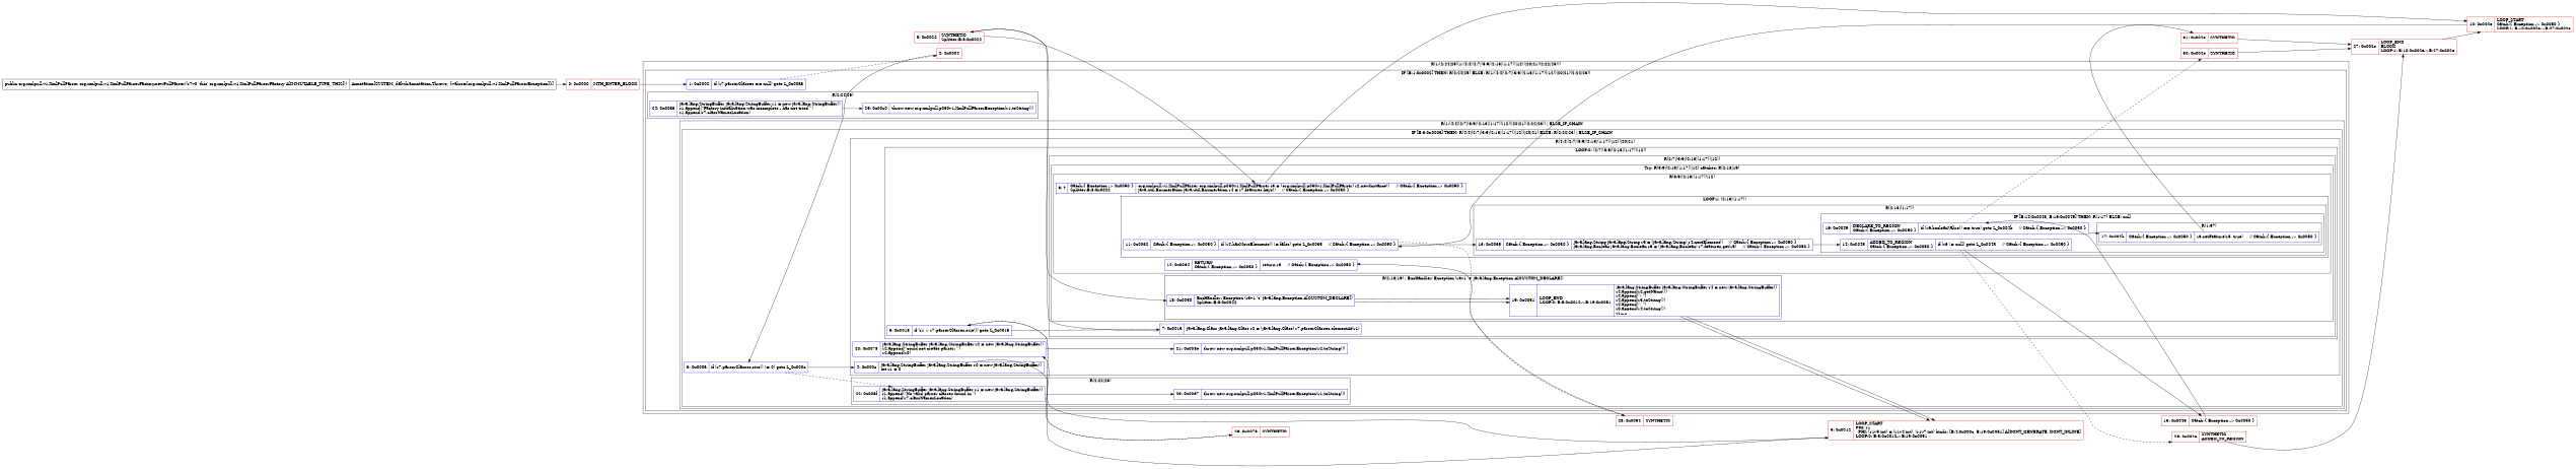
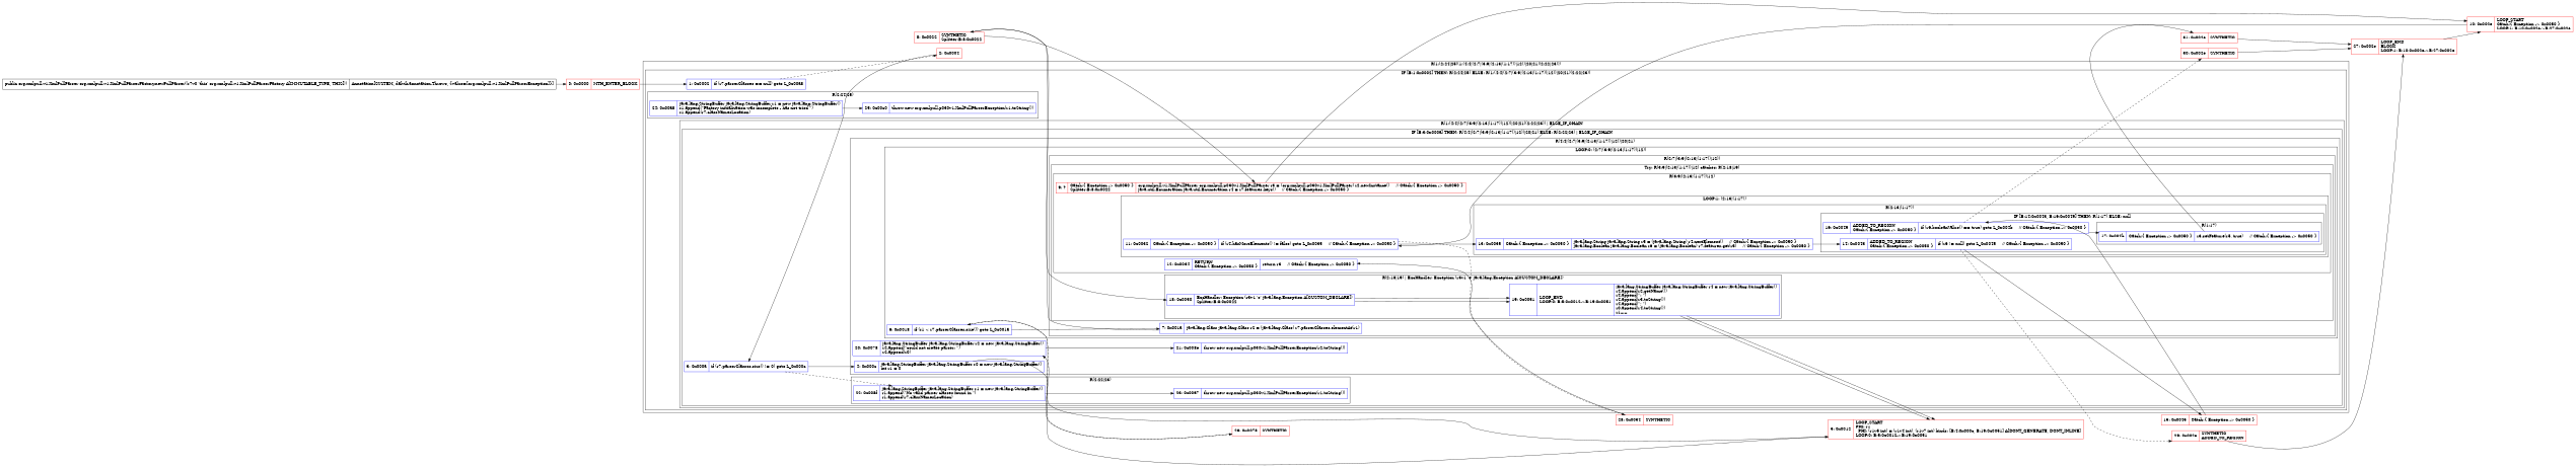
  digraph {
    rankdir=LR
    node [color=blue shape=record]
    n1 [label="{24\:\ 0x00a8|java.lang.StringBuffer java.lang.StringBuffer r1 = new java.lang.StringBuffer()\lr1.append(\"Factory initialization was incomplete \- has not tried \")\lr1.append(r7.classNamesLocation)\l}"]
    n2 [label="{25\:\ 0x00c0|throw new org.xmlpull.p030v1.XmlPullParserException(r1.toString())\l}"]
    n3 [label="{17\:\ 0x004b|Catch:\{ Exception \-\> 0x0050 \}\l|r3.setFeature(r5, true)     \/\/ Catch:\{ Exception \-\> 0x0050 \}\l}"]
    n4 [label="{14\:\ 0x0043|ADDED_TO_REGION\lCatch:\{ Exception \-\> 0x0050 \}\l|if (r6 != null) goto L_0x0045     \/\/ Catch:\{ Exception \-\> 0x0050 \}\l}"]
-   n5 [label="{16\:\ 0x0049|DECLARE_TO_REGION\lCatch:\{ Exception \-\> 0x0050 \}\l|if (r6.booleanValue() == true) goto L_0x004b     \/\/ Catch:\{ Exception \-\> 0x0050 \}\l}"]
+   n5 [label="{16\:\ 0x0049|ADDED_TO_REGION\lCatch:\{ Exception \-\> 0x0050 \}\l|if (r6.booleanValue() == true) goto L_0x004b     \/\/ Catch:\{ Exception \-\> 0x0050 \}\l}"]
    n6 [label="{13\:\ 0x0035|Catch:\{ Exception \-\> 0x0050 \}\l|java.lang.String java.lang.String r5 = (java.lang.String) r4.nextElement()     \/\/ Catch:\{ Exception \-\> 0x0050 \}\ljava.lang.Boolean java.lang.Boolean r6 = (java.lang.Boolean) r7.features.get(r5)     \/\/ Catch:\{ Exception \-\> 0x0050 \}\l}"]
    n7 [label="{11\:\ 0x0032|Catch:\{ Exception \-\> 0x0050 \}\l|if (r4.hasMoreElements() != false) goto L_0x0035     \/\/ Catch:\{ Exception \-\> 0x0050 \}\l}"]
-   n8 [label="{9\:\ ?|Catch:\{ Exception \-\> 0x0050 \}\lSplitter:B:8:0x0022\l|org.xmlpull.v1.XmlPullParser org.xmlpull.p030v1.XmlPullParser r3 = (org.xmlpull.p030v1.XmlPullParser) r2.newInstance()     \/\/ Catch:\{ Exception \-\> 0x0050 \}\ljava.util.Enumeration java.util.Enumeration r4 = r7.features.keys()     \/\/ Catch:\{ Exception \-\> 0x0050 \}\l}"]
+   n8 [color=red label="{9\:\ ?|Catch:\{ Exception \-\> 0x0050 \}\lSplitter:B:8:0x0022\l|org.xmlpull.v1.XmlPullParser org.xmlpull.p030v1.XmlPullParser r3 = (org.xmlpull.p030v1.XmlPullParser) r2.newInstance()     \/\/ Catch:\{ Exception \-\> 0x0050 \}\ljava.util.Enumeration java.util.Enumeration r4 = r7.features.keys()     \/\/ Catch:\{ Exception \-\> 0x0050 \}\l}"]
    n9 [label="{12\:\ 0x0034|RETURN\lCatch:\{ Exception \-\> 0x0050 \}\l|return r3     \/\/ Catch:\{ Exception \-\> 0x0050 \}\l}"]
    n10 [label="{18\:\ 0x0050|ExcHandler: Exception (r3v1 'e' java.lang.Exception A[CUSTOM_DECLARE])\lSplitter:B:8:0x0022\l}"]
    n11 [label="{19\:\ 0x0051|LOOP_END\lLOOP:0: B:5:0x0012\-\>B:19:0x0051\l|java.lang.StringBuffer java.lang.StringBuffer r4 = new java.lang.StringBuffer()\lr4.append(r2.getName())\lr4.append(\": \")\lr4.append(r3.toString())\lr4.append(\"; \")\lr0.append(r4.toString())\lr1++\l}"]
    n12 [label="{7\:\ 0x001a|java.lang.Class java.lang.Class r2 = (java.lang.Class) r7.parserClasses.elementAt(r1)\l}"]
    n13 [label="{6\:\ 0x0018|if (r1 \< r7.parserClasses.size()) goto L_0x001a\l}"]
    n14 [label="{4\:\ 0x000c|java.lang.StringBuffer java.lang.StringBuffer r0 = new java.lang.StringBuffer()\lint r1 = 0\l}"]
    n15 [label="{20\:\ 0x0078|java.lang.StringBuffer java.lang.StringBuffer r2 = new java.lang.StringBuffer()\lr2.append(\"could not create parser: \")\lr2.append(r0)\l}"]
    n16 [label="{21\:\ 0x008e|throw new org.xmlpull.p030v1.XmlPullParserException(r2.toString())\l}"]
    n17 [label="{22\:\ 0x008f|java.lang.StringBuffer java.lang.StringBuffer r1 = new java.lang.StringBuffer()\lr1.append(\"No valid parser classes found in \")\lr1.append(r7.classNamesLocation)\l}"]
    n18 [label="{23\:\ 0x00a7|throw new org.xmlpull.p030v1.XmlPullParserException(r1.toString())\l}"]
    n19 [label="{3\:\ 0x000a|if (r7.parserClasses.size() != 0) goto L_0x000c\l}"]
    n20 [label="{1\:\ 0x0002|if (r7.parserClasses == null) goto L_0x00a8\l}"]
    n21 [color=red label="{31\:\ 0x002e|SYNTHETIC\l}"]
    n22 [color=red label="{15\:\ 0x0045|Catch:\{ Exception \-\> 0x0050 \}\l}"]
    n23 [color=red label="{29\:\ 0x002e|SYNTHETIC\lADDED_TO_REGION\l}"]
    n24 [color=red label="{30\:\ 0x002e|SYNTHETIC\l}"]
    n25 [color=red label="{28\:\ 0x0034|SYNTHETIC\l}"]
    n26 [color=red label="{10\:\ 0x002e|LOOP_START\lCatch:\{ Exception \-\> 0x0050 \}\lLOOP:1: B:10:0x002e\-\>B:27:0x002e\l}"]
    n27 [color=red label="{5\:\ 0x0012|LOOP_START\lPHI: r1 \l  PHI: (r1v5 int) = (r1v4 int), (r1v7 int) binds: [B:4:0x000c, B:19:0x0051] A[DONT_GENERATE, DONT_INLINE]\lLOOP:0: B:5:0x0012\-\>B:19:0x0051\l}"]
    n28 [color=red label="{8\:\ 0x0022|SYNTHETIC\lSplitter:B:8:0x0022\l}"]
    n29 [color=red label="{26\:\ 0x0078|SYNTHETIC\l}"]
    n30 [color=red label="{2\:\ 0x0004}"]
    n31 [color=red label="{27\:\ 0x002e|LOOP_END\lBLOCK\lLOOP:1: B:10:0x002e\-\>B:27:0x002e\l}"]
    n32 [color=red label="{0\:\ 0x0000|MTH_ENTER_BLOCK\l}"]
    n33 [label="{public org.xmlpull.v1.XmlPullParser org.xmlpull.v1.XmlPullParserFactory.newPullParser((r7v0 'this' org.xmlpull.v1.XmlPullParserFactory A[IMMUTABLE_TYPE, THIS]))  | Annotation[SYSTEM, dalvik.annotation.Throws, \{value=[org.xmlpull.v1.XmlPullParserException]\}]\l}" color=""]
    subgraph cluster_1 {
      label="R(1:(2:24|25)(1:(4:4|(2:7|(3:9|(2:13|(1:17))|12))|20|21)(2:22|23)))"
      subgraph cluster_2 {
        label="IF [B:1:0x0002] THEN: R(2:24|25) ELSE: R(1:(4:4|(2:7|(3:9|(2:13|(1:17))|12))|20|21)(2:22|23))"
        n20
        subgraph cluster_3 {
          label="R(2:24|25)"
          n1
          n2
        }
        subgraph cluster_4 {
          label="R(1:(4:4|(2:7|(3:9|(2:13|(1:17))|12))|20|21)(2:22|23)) | ELSE_IF_CHAIN\l"
          subgraph cluster_5 {
            label="IF [B:3:0x000a] THEN: R(4:4|(2:7|(3:9|(2:13|(1:17))|12))|20|21) ELSE: R(2:22|23) | ELSE_IF_CHAIN\l"
            n19
            subgraph cluster_6 {
              label="R(4:4|(2:7|(3:9|(2:13|(1:17))|12))|20|21)"
              n14
              n15
              n16
              subgraph cluster_7 {
                label="LOOP:0: (2:7|(3:9|(2:13|(1:17))|12))"
                n13
                subgraph cluster_8 {
                  label="R(2:7|(3:9|(2:13|(1:17))|12))"
                  n12
                  subgraph cluster_9 {
                    label="Try: R(3:9|(2:13|(1:17))|12) catches: R(2:18|19)"
                    subgraph cluster_10 {
                      label="R(3:9|(2:13|(1:17))|12)"
                      n8
                      n9
                      subgraph cluster_11 {
                        label="LOOP:1: (2:13|(1:17))"
                        n7
                        subgraph cluster_12 {
                          label="R(2:13|(1:17))"
                          n6
                          subgraph cluster_13 {
                            label="IF [B:14:0x0043, B:16:0x0049] THEN: R(1:17) ELSE: null"
                            n4
                            n5
                            subgraph cluster_14 {
-                             label="R(1:67)"
+                             label="R(1:17)"
                              n3
                            }
                          }
                        }
                      }
                    }
                    subgraph cluster_15 {
                      label="R(2:18|19) | ExcHandler: Exception (r3v1 'e' java.lang.Exception A[CUSTOM_DECLARE])\l"
                      n10
                      n11
                    }
                  }
                }
              }
            }
            subgraph cluster_16 {
              label="R(2:22|23)"
              n17
              n18
            }
          }
        }
      }
    }
    subgraph cluster_17 {
      label="R(2:18|19) | ExcHandler: Exception (r3v1 'e' java.lang.Exception A[CUSTOM_DECLARE])\l"
    }
    n1 -> n2
    n3 -> n21
    n4 -> n22
    n4 -> n23 [style=dashed]
    n5 -> n3
    n5 -> n24 [style=dashed]
    n6 -> n4
    n7 -> n6
    n7 -> n25 [style=dashed]
    n8 -> n26
    n10 -> n11
    n10 -> n11
    n11 -> n27
    n11 -> n27
    n12 -> n28
    n13 -> n12
    n13 -> n29 [style=dashed]
    n14 -> n27
    n15 -> n16
    n17 -> n18
    n19 -> n14
    n19 -> n17 [style=dashed]
    n20 -> n30 [style=dashed]
    n21 -> n31
    n22 -> n5
    n23 -> n31
    n24 -> n31
    n25 -> n9
    n26 -> n7
    n27 -> n13
    n28 -> n8
    n28 -> n10
    n29 -> n15
    n30 -> n19
    n31 -> n26
    n32 -> n20
    n33 -> n32
  }
